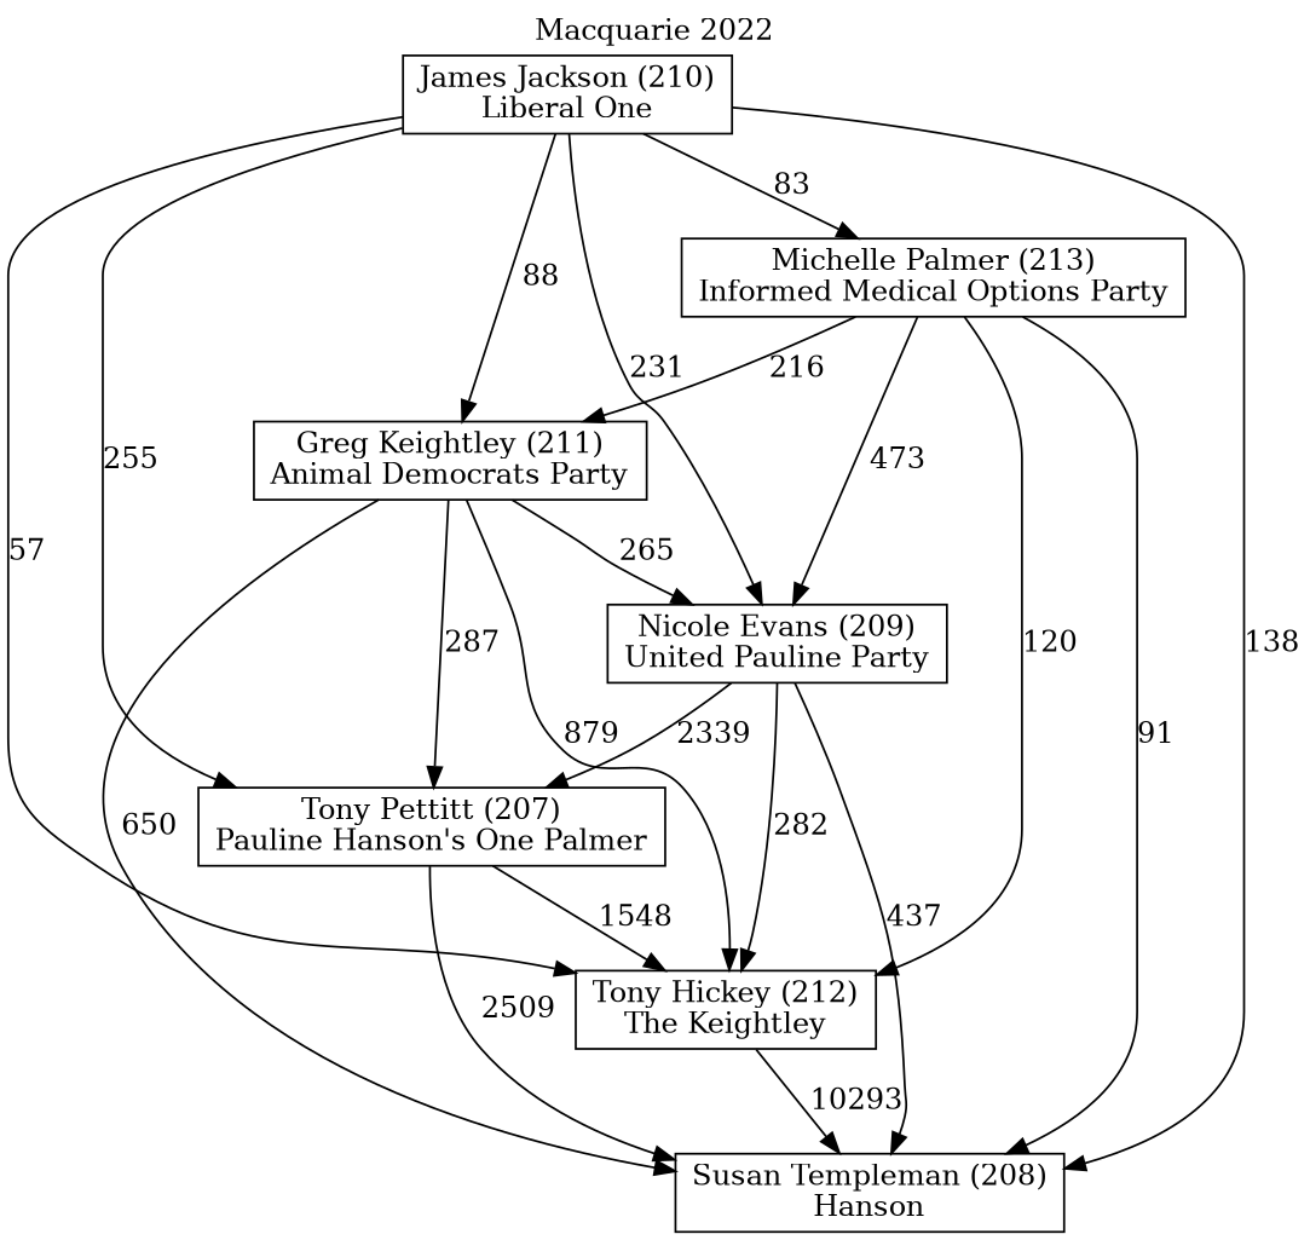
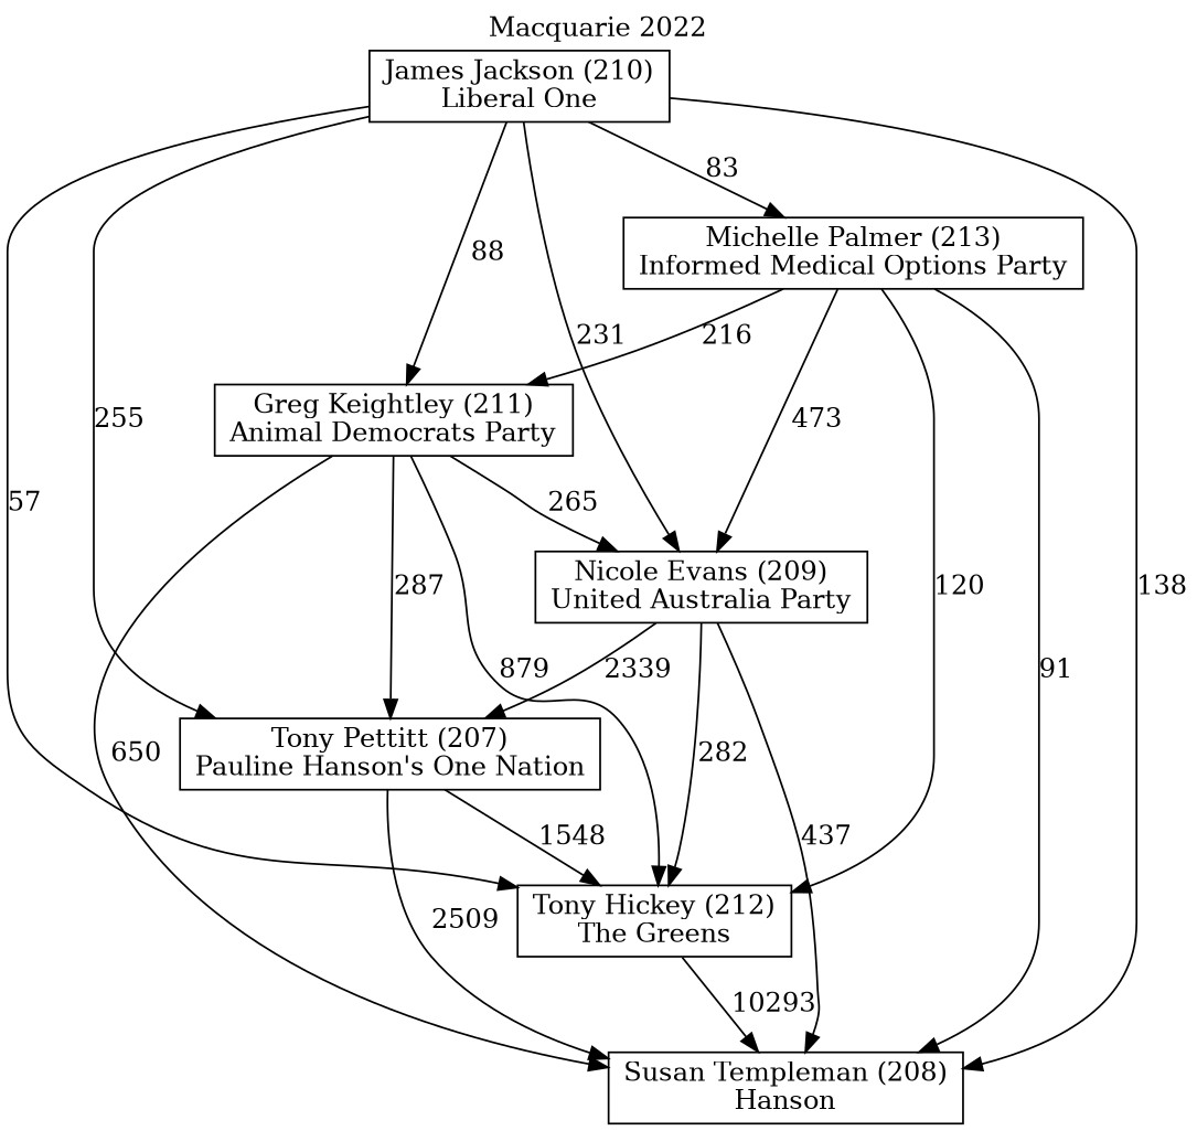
  digraph {
    label="Macquarie 2022"
    labelloc=t
    mclimit=10
    node [shape=box]
-   n1 [label="Tony Pettitt (207)\nPauline Hanson's One Palmer"]
+   n1 [label="Tony Pettitt (207)\nPauline Hanson's One Nation"]
    n2 [label="Susan Templeman (208)\nHanson"]
-   n3 [label="Tony Hickey (212)\nThe Keightley"]
+   n3 [label="Tony Hickey (212)\nThe Greens"]
    n4 [label="Greg Keightley (211)\nAnimal Democrats Party"]
-   n5 [label="Nicole Evans (209)\nUnited Pauline Party"]
+   n5 [label="Nicole Evans (209)\nUnited Australia Party"]
    n6 [label="James Jackson (210)\nLiberal One"]
    n7 [label="Michelle Palmer (213)\nInformed Medical Options Party"]
    n1 -> n2 [label=2509]
    n1 -> n3 [label=1548]
    n3 -> n2 [label=10293]
    n4 -> n1 [label=287]
    n4 -> n2 [label=650]
    n4 -> n3 [label=879]
    n4 -> n5 [label=265]
    n5 -> n1 [label=2339]
    n5 -> n2 [label=437]
    n5 -> n3 [label=282]
    n6 -> n1 [label=255]
    n6 -> n2 [label=138]
    n6 -> n3 [label=57]
    n6 -> n4 [label=88]
    n6 -> n5 [label=231]
    n6 -> n7 [label=83]
    n7 -> n2 [label=91]
    n7 -> n3 [label=120]
    n7 -> n4 [label=216]
    n7 -> n5 [label=473]
  }
